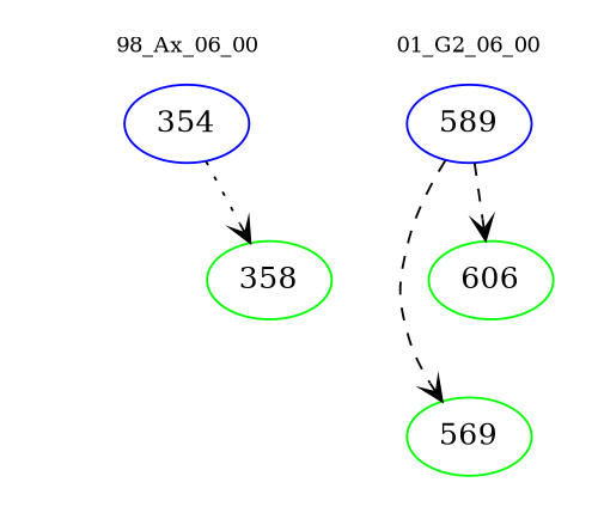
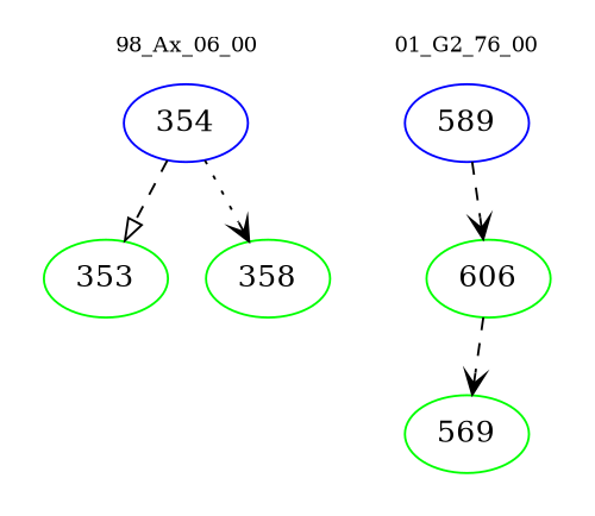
  digraph {
    node [color=green]
    edge [arrowhead=vee color=black style=dashed]
    n1 [color=blue label=354]
+   n2 [label=353]
    n3 [label=358]
    n4 [color=blue label=589]
    n5 [label=569]
    n6 [label=606]
    subgraph cluster_1 {
      color=white
      fontsize=10
      label="98_Ax_06_00"
      n1
+     n2
      n3
    }
    subgraph cluster_2 {
      color=white
      fontsize=10
-     label="01_G2_06_00"
+     label="01_G2_76_00"
      n4
      n5
      n6
    }
+   n1 -> n2 [arrowhead=onormal]
    n1 -> n3 [style=dotted]
-   n4 -> n5
+   n6 -> n5
    n4 -> n6
  }
